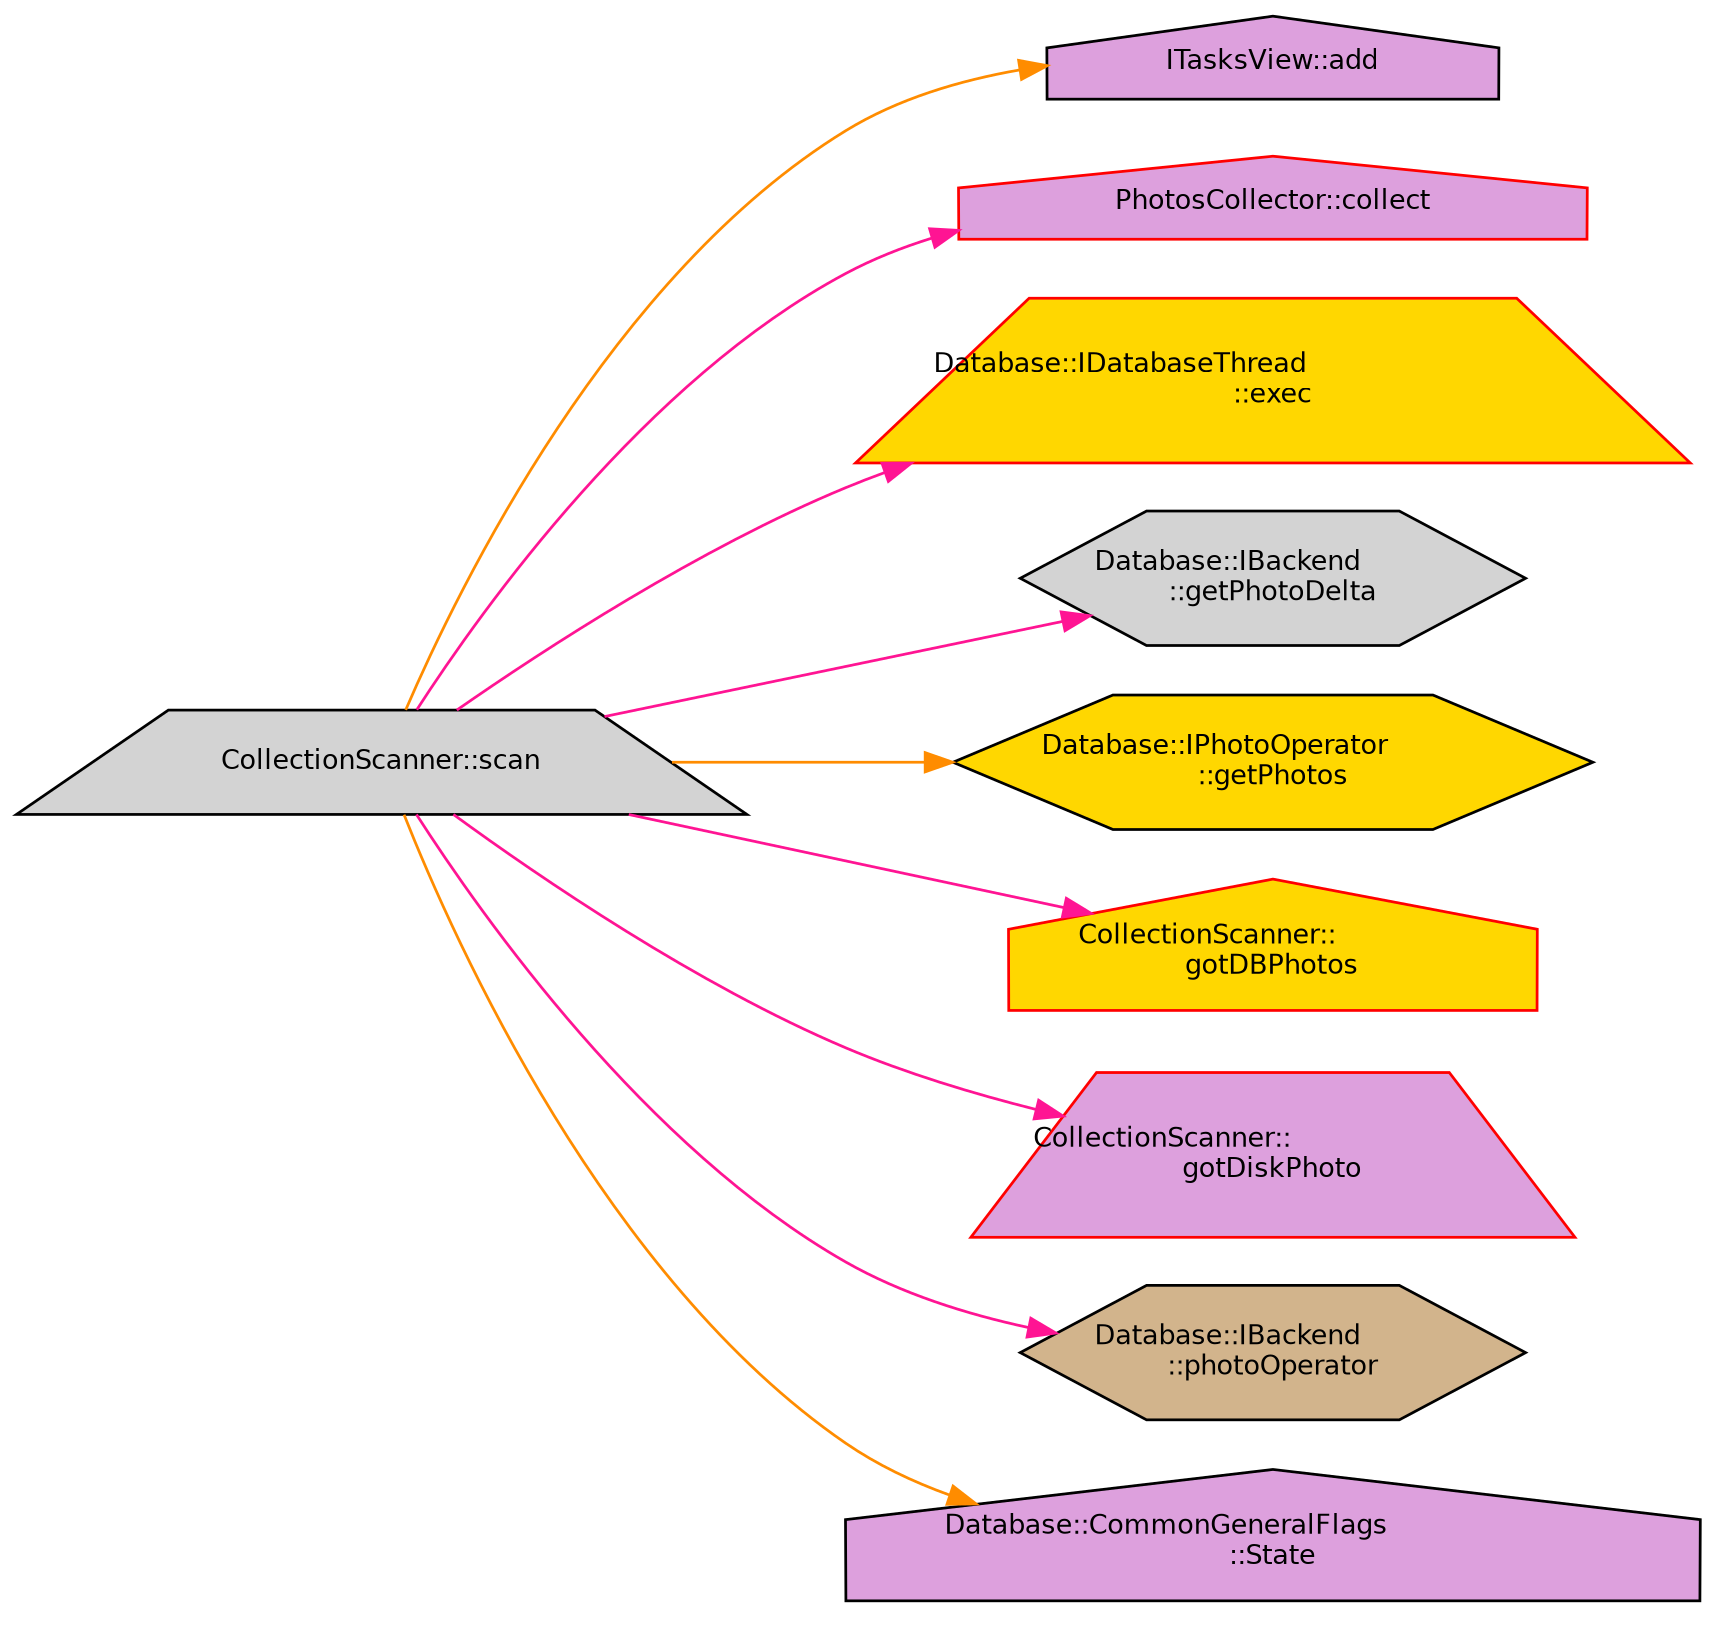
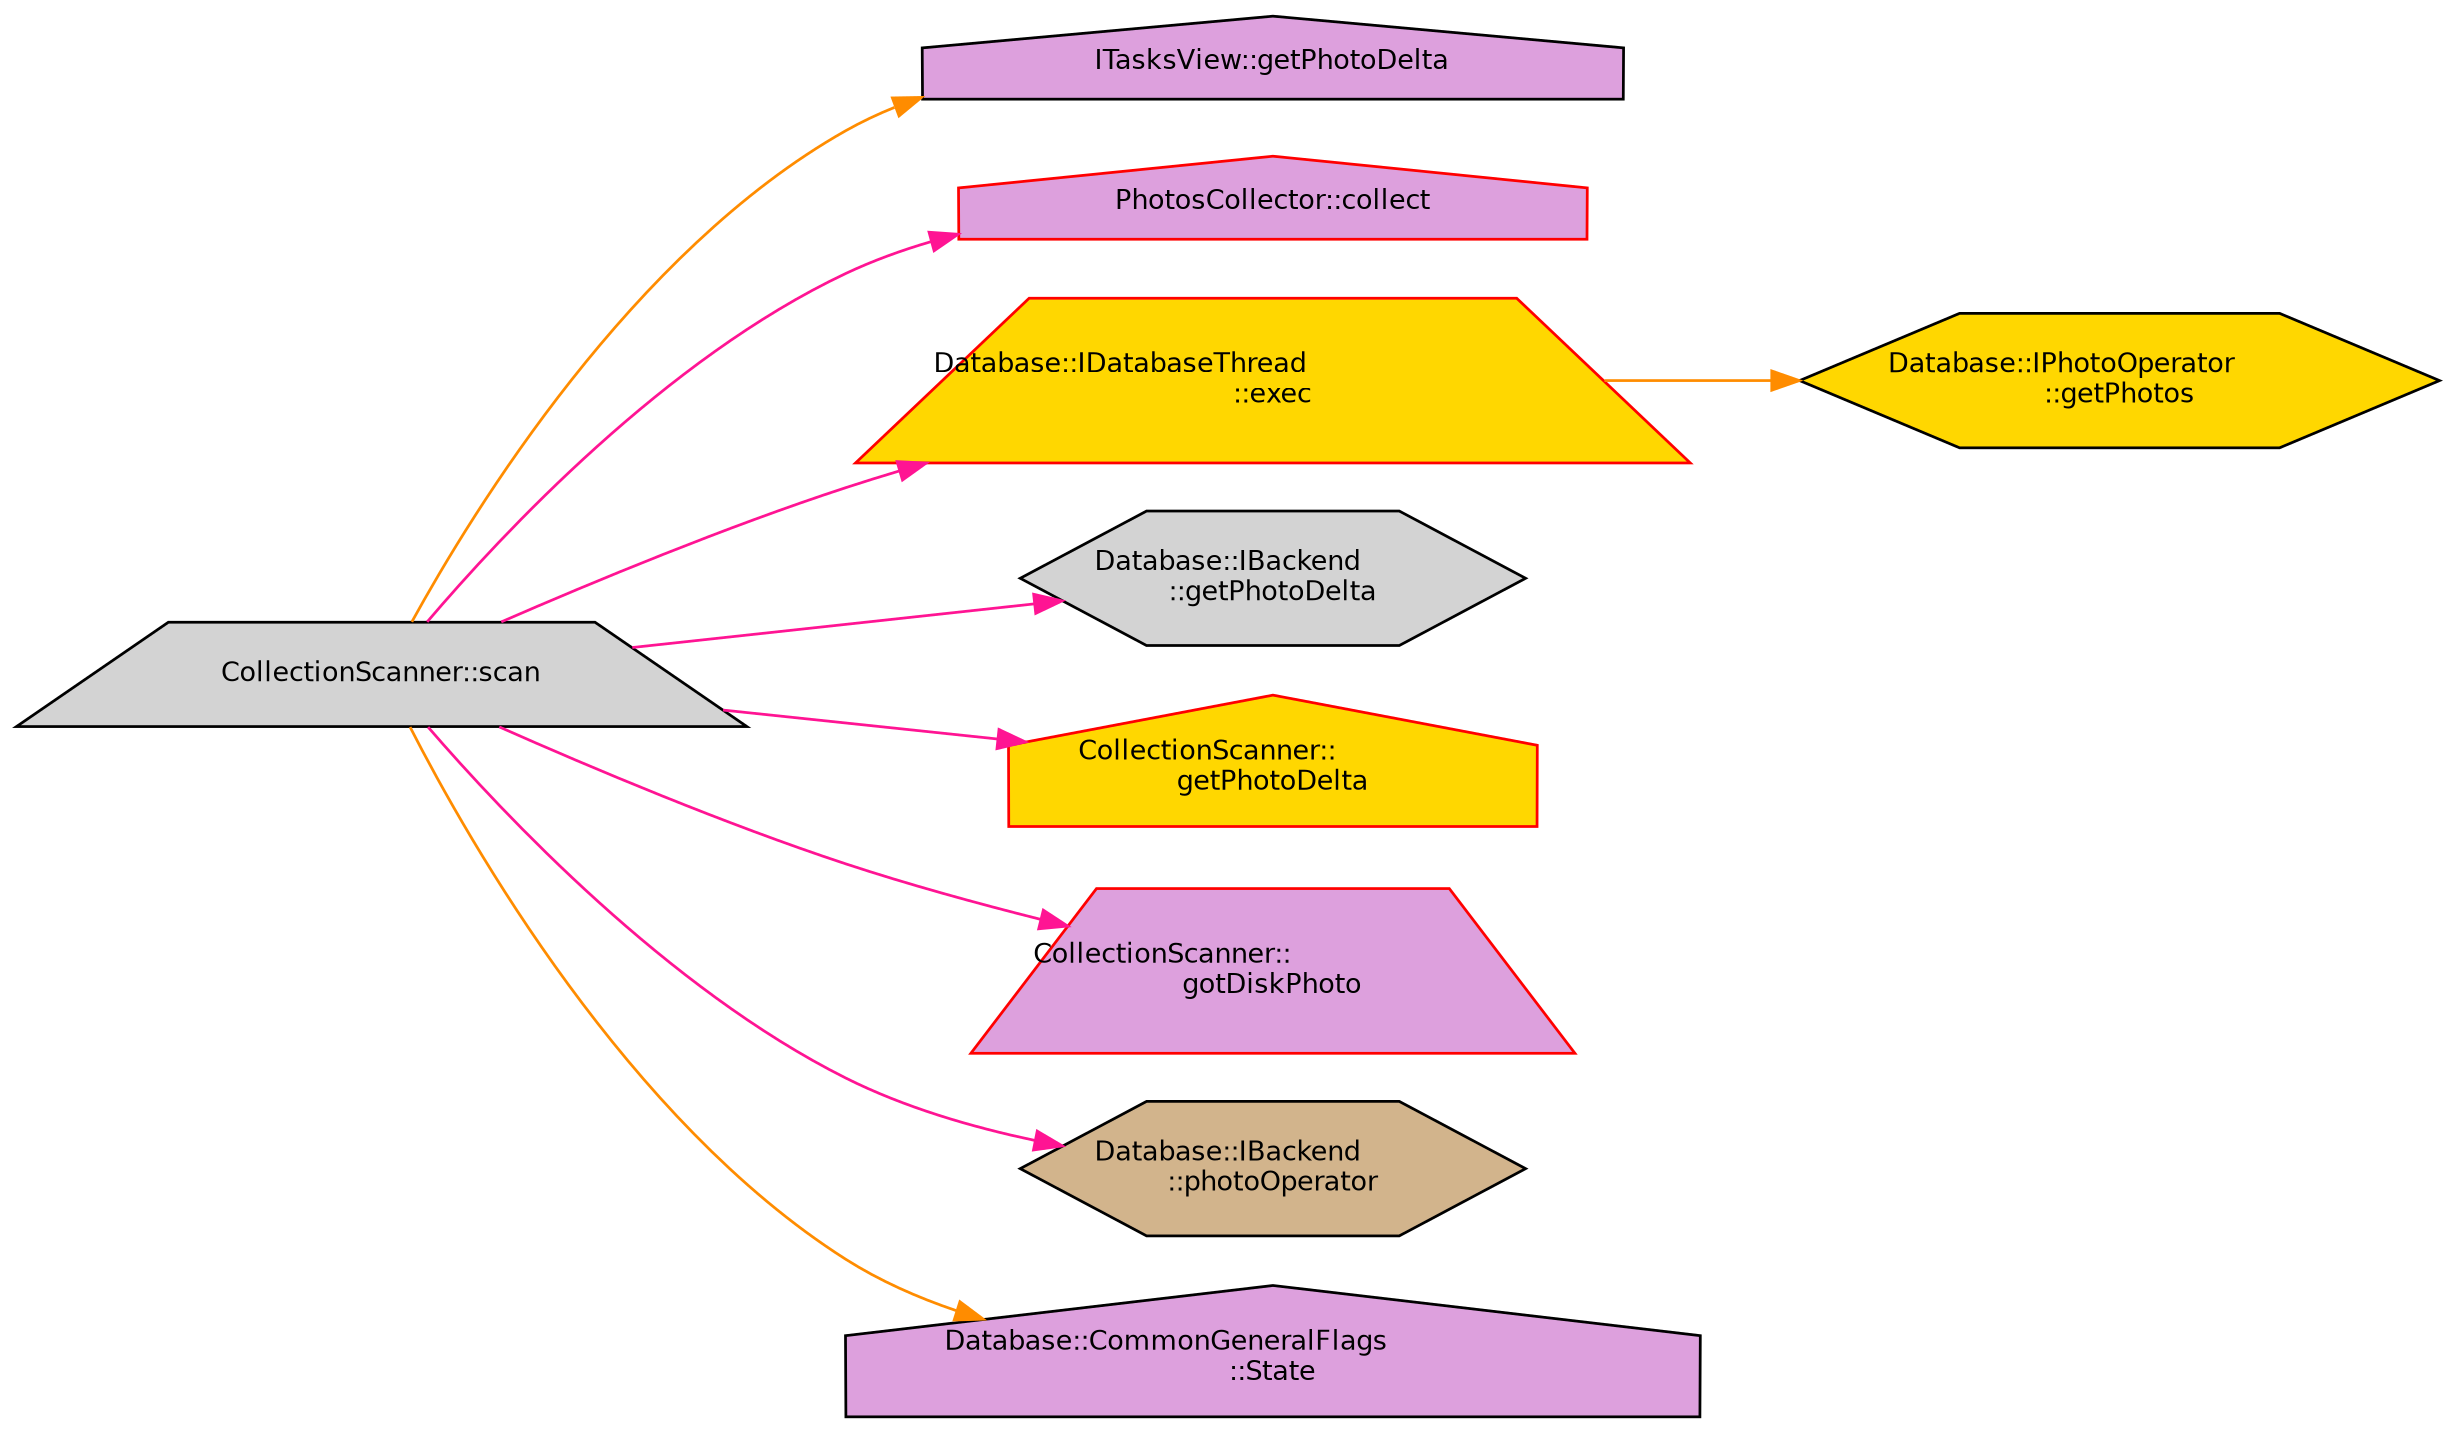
  digraph {
    rankdir=LR
    node [color=black fillcolor=plum fontname=Helvetica fontsize=10 shape=house style=filled]
    edge [color=deeppink fontname=Helvetica fontsize=10 labelfontname=Helvetica labelfontsize=10 style=solid]
    n1 [fillcolor=lightgrey fontcolor=black height=0.2 label="CollectionScanner::scan" shape=trapezium width=0.4]
-   n2 [height=0.2 label="ITasksView::add" width=0.4]
+   n2 [height=0.2 label="ITasksView::getPhotoDelta" width=0.4]
    n3 [color=red height=0.2 label="PhotosCollector::collect" width=0.4]
    n4 [color=red fillcolor=gold height=0.2 label="Database::IDatabaseThread\l::exec" shape=trapezium width=0.4]
    n5 [fillcolor=lightgrey height=0.2 label="Database::IBackend\l::getPhotoDelta" shape=hexagon width=0.4]
    n6 [fillcolor=gold height=0.2 label="Database::IPhotoOperator\l::getPhotos" shape=hexagon width=0.4]
-   n7 [color=red fillcolor=gold height=0.2 label="CollectionScanner::\lgotDBPhotos" width=0.4]
+   n7 [color=red fillcolor=gold height=0.2 label="CollectionScanner::\lgetPhotoDelta" width=0.4]
    n8 [color=red height=0.2 label="CollectionScanner::\lgotDiskPhoto" shape=trapezium width=0.4]
    n9 [fillcolor=tan height=0.2 label="Database::IBackend\l::photoOperator" shape=hexagon width=0.4]
    n10 [height=0.2 label="Database::CommonGeneralFlags\l::State" width=0.4]
    n1 -> n2 [color=darkorange]
    n1 -> n3
    n1 -> n4
    n1 -> n5
-   n1 -> n6 [color=darkorange]
+   n4 -> n6 [color=darkorange]
    n1 -> n7
    n1 -> n8
    n1 -> n9
    n1 -> n10 [color=darkorange]
  }
